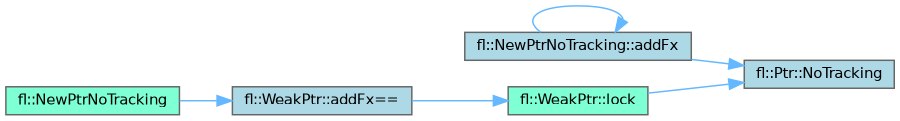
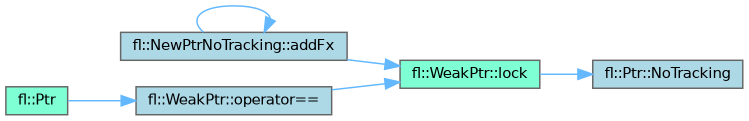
  digraph {
    rankdir=RL
    node [color=grey40 fillcolor=lightblue fontname=Helvetica fontsize=10 shape=box style=filled]
    edge [color=steelblue1 dir=back fontname=Helvetica fontsize=10 labelfontname=Helvetica labelfontsize=10 style=solid]
    n1 [color=gray40 fontcolor=black height=0.2 label="fl::Ptr::NoTracking" width=0.4]
    n2 [height=0.2 label="fl::NewPtrNoTracking::addFx" width=0.4]
    n3 [fillcolor=aquamarine height=0.2 label="fl::WeakPtr::lock" width=0.4]
-   n4 [height=0.2 label="fl::WeakPtr::addFx==" width=0.4]
-   n5 [fillcolor=aquamarine height=0.2 label="fl::NewPtrNoTracking" width=0.4]
-   n1 -> n2
+   n4 [height=0.2 label="fl::WeakPtr::operator==" width=0.4]
+   n5 [fillcolor=aquamarine height=0.2 label="fl::Ptr" width=0.4]
+   n3 -> n2
    n1 -> n3
    n2 -> n2
    n3 -> n4
    n4 -> n5
  }
